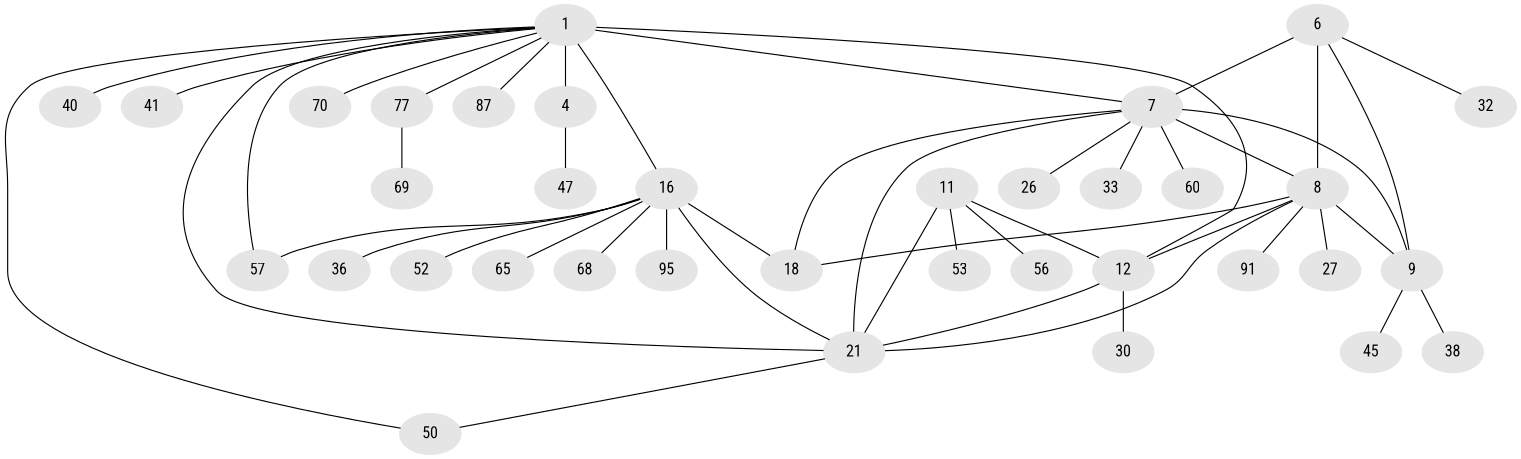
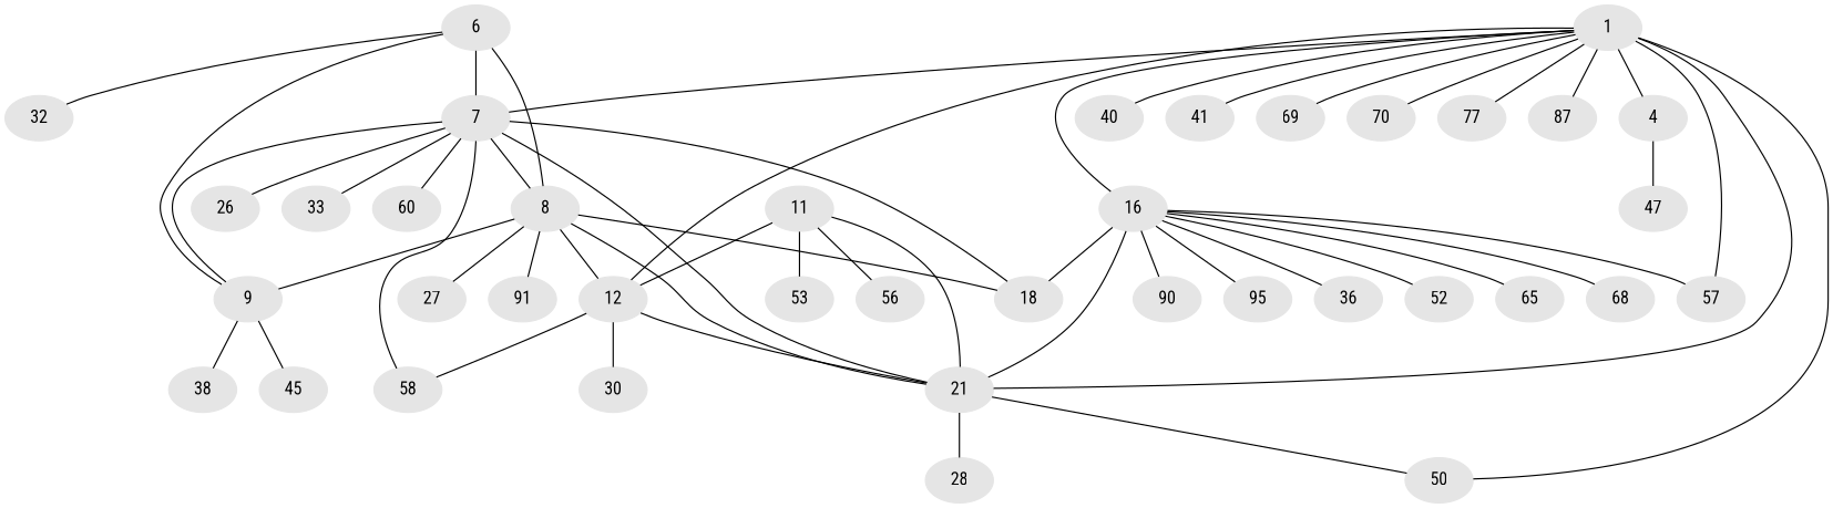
  graph {
    fontname="Roboto Condensed"
    node [color=gray90 fontname="Roboto Condensed" style=filled]
    edge [fontname="Roboto Condensed"]
    1 [super="+2+61+3"]
    4 [super="+88+97+76+46+5"]
    7
    12 [super="+14"]
    16 [super="+17+62+51"]
    21 [super="+23+24+99+43+22"]
    40
    41 [super="+80"]
    50 [super="+92+55"]
    57 [super="+75"]
    69
    70
    77
    87
    47
    8 [super="+10+79"]
    9 [super="+42+73"]
    18 [super="+48+86"]
    26
    33
+   58 [super="+93"]
    60
    30
    36
    52 [super="+63"]
    65
    68
+   90
    95
+   28
    6
    32 [super="+39"]
    27
    91
    38 [super="+81"]
    45
    11 [super="+66+13"]
    53 [super="+54"]
    56
    1 -- 4 [weight=6]
    1 -- 7
    1 -- 12
    1 -- 16
    1 -- 21
    1 -- 40
    1 -- 41
    1 -- 50
    1 -- 57
-   77 -- 69
+   1 -- 69
    1 -- 70
    1 -- 77
    1 -- 87
    4 -- 47
    7 -- 21
    7 -- 8 [weight=2]
    7 -- 9
    7 -- 18
    7 -- 26
    7 -- 33
+   7 -- 58
    7 -- 60
    12 -- 21
+   12 -- 58
    12 -- 30
    16 -- 21 [weight=2]
    16 -- 57
    16 -- 18 [weight=4]
    16 -- 36
    16 -- 52
    16 -- 65
    16 -- 68
+   16 -- 90
    16 -- 95
    21 -- 50
+   21 -- 28
    8 -- 12
    8 -- 21
    8 -- 9 [weight=2]
    8 -- 18
    8 -- 27
    8 -- 91
    9 -- 38
    9 -- 45
    6 -- 7
    6 -- 8 [weight=2]
    6 -- 9
    6 -- 32
    11 -- 12 [weight=6]
    11 -- 21 [weight=2]
    11 -- 53
    11 -- 56
  }
